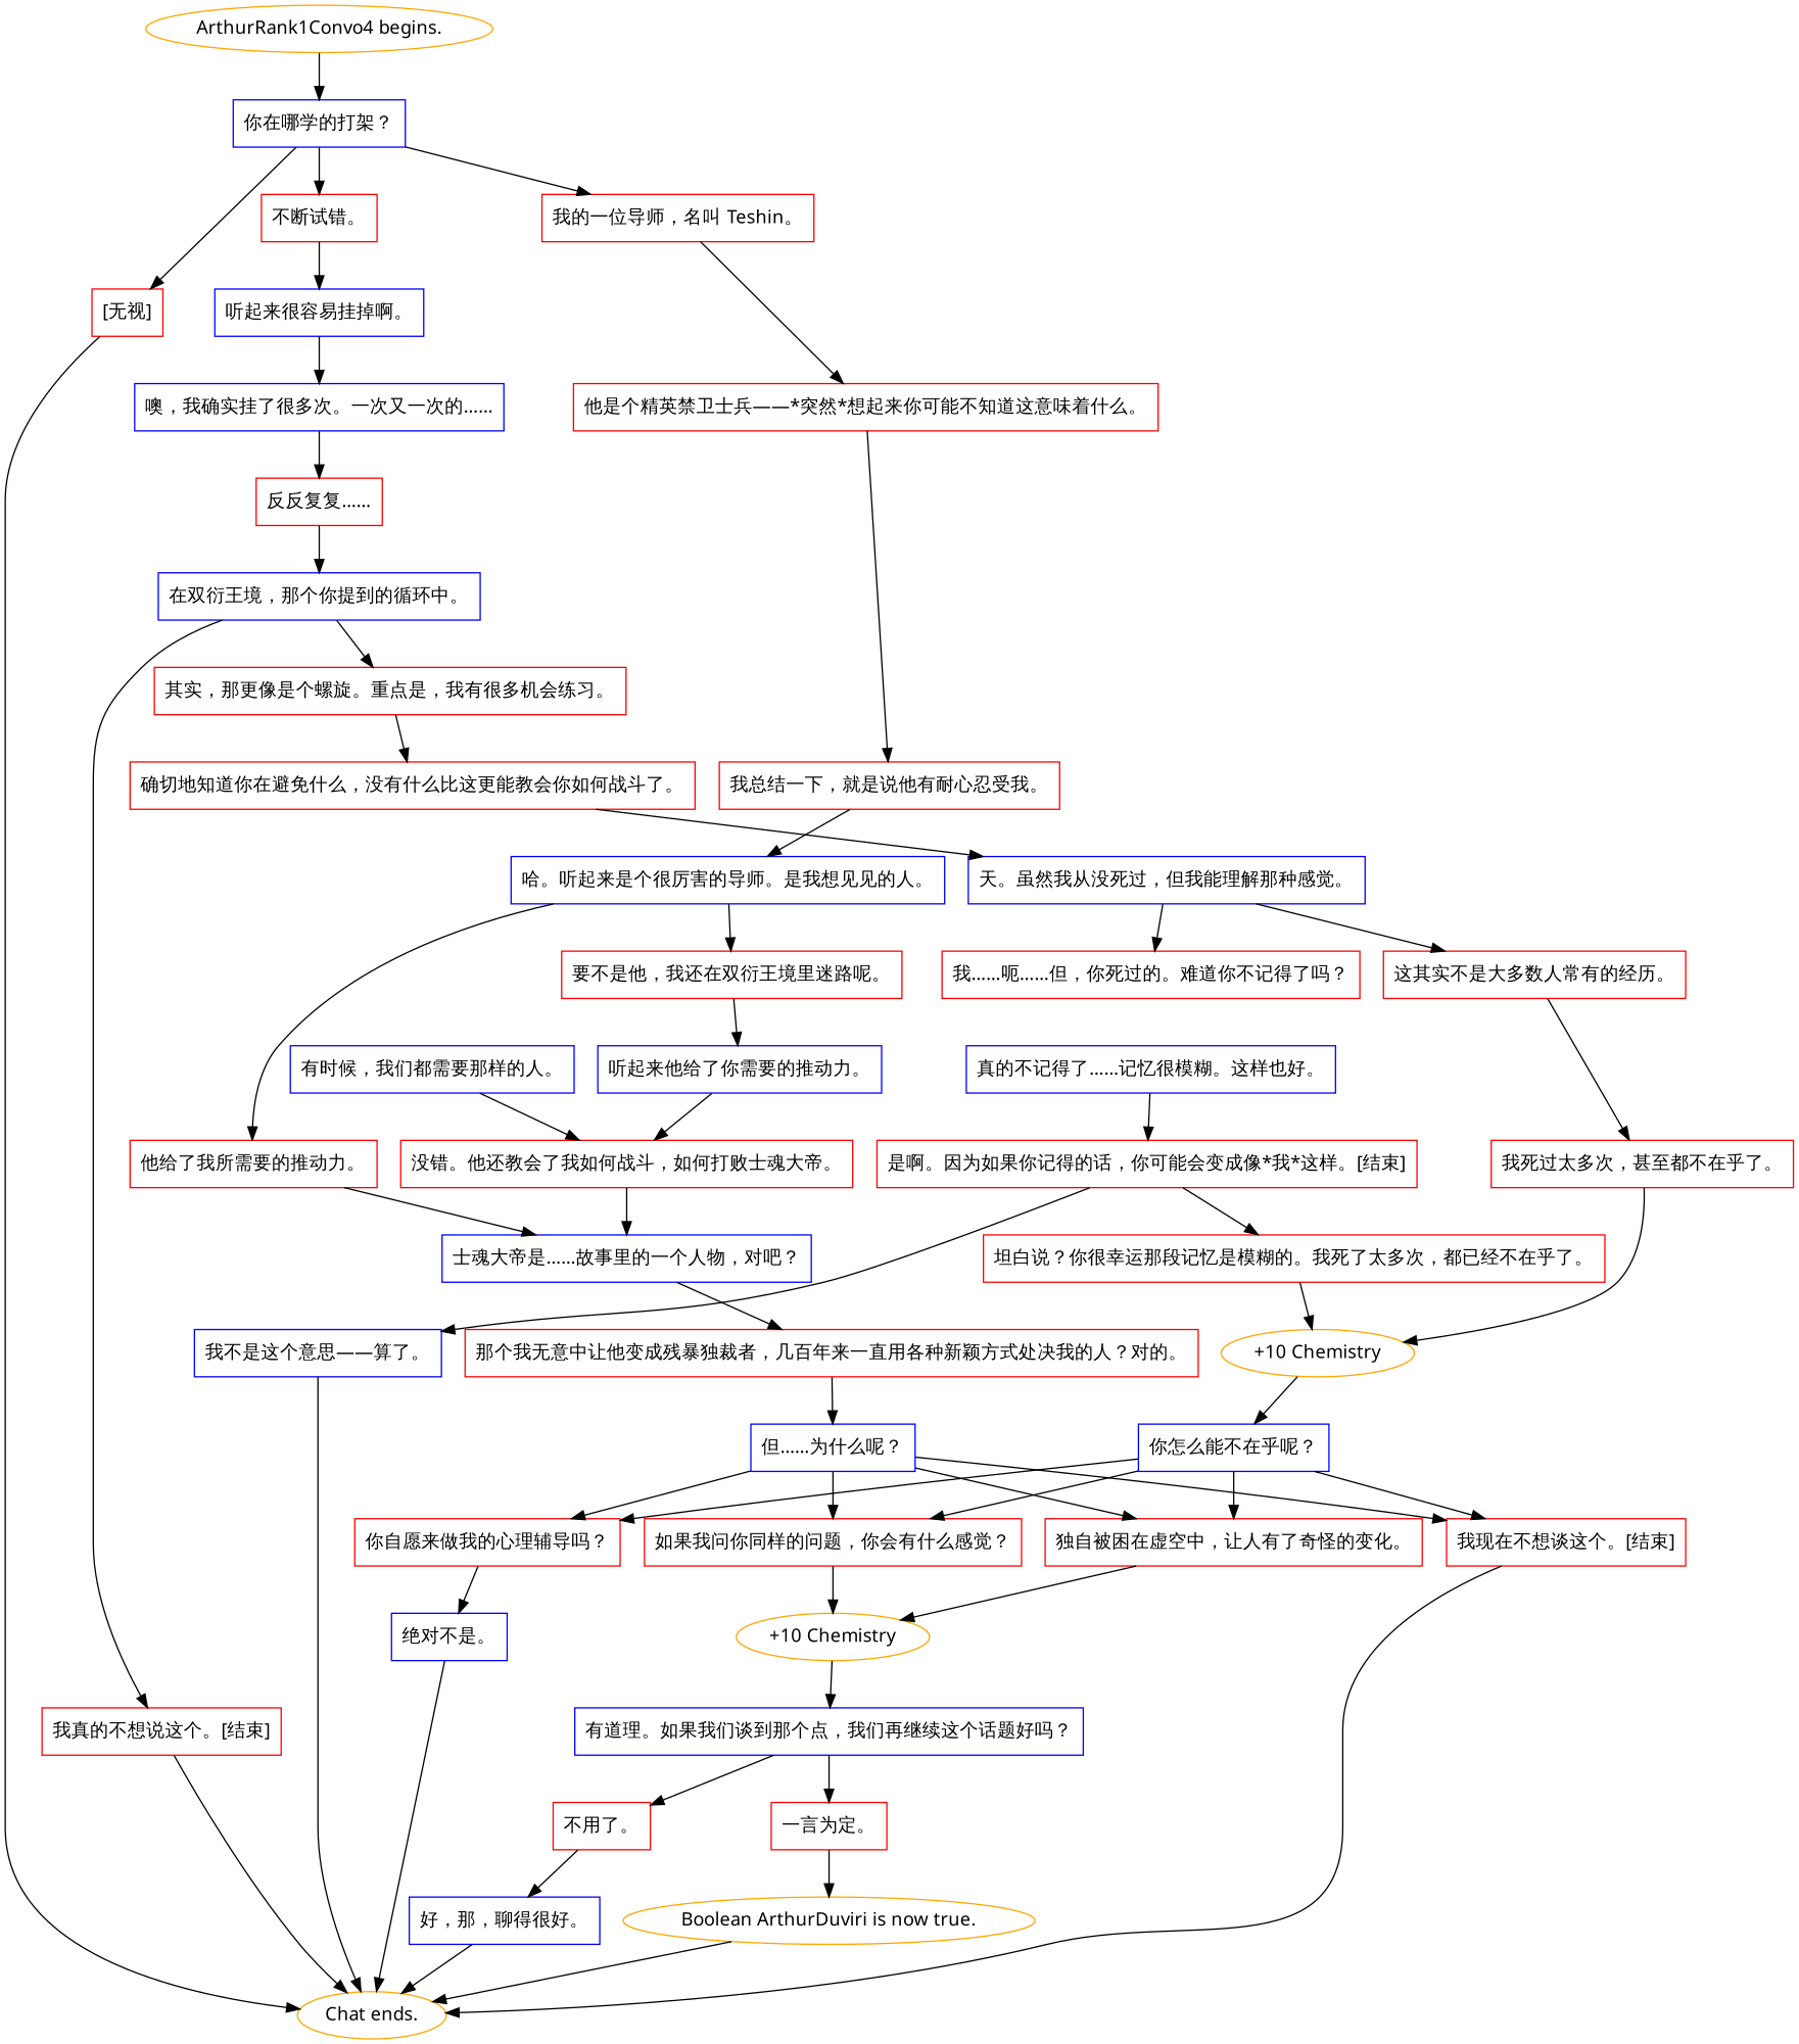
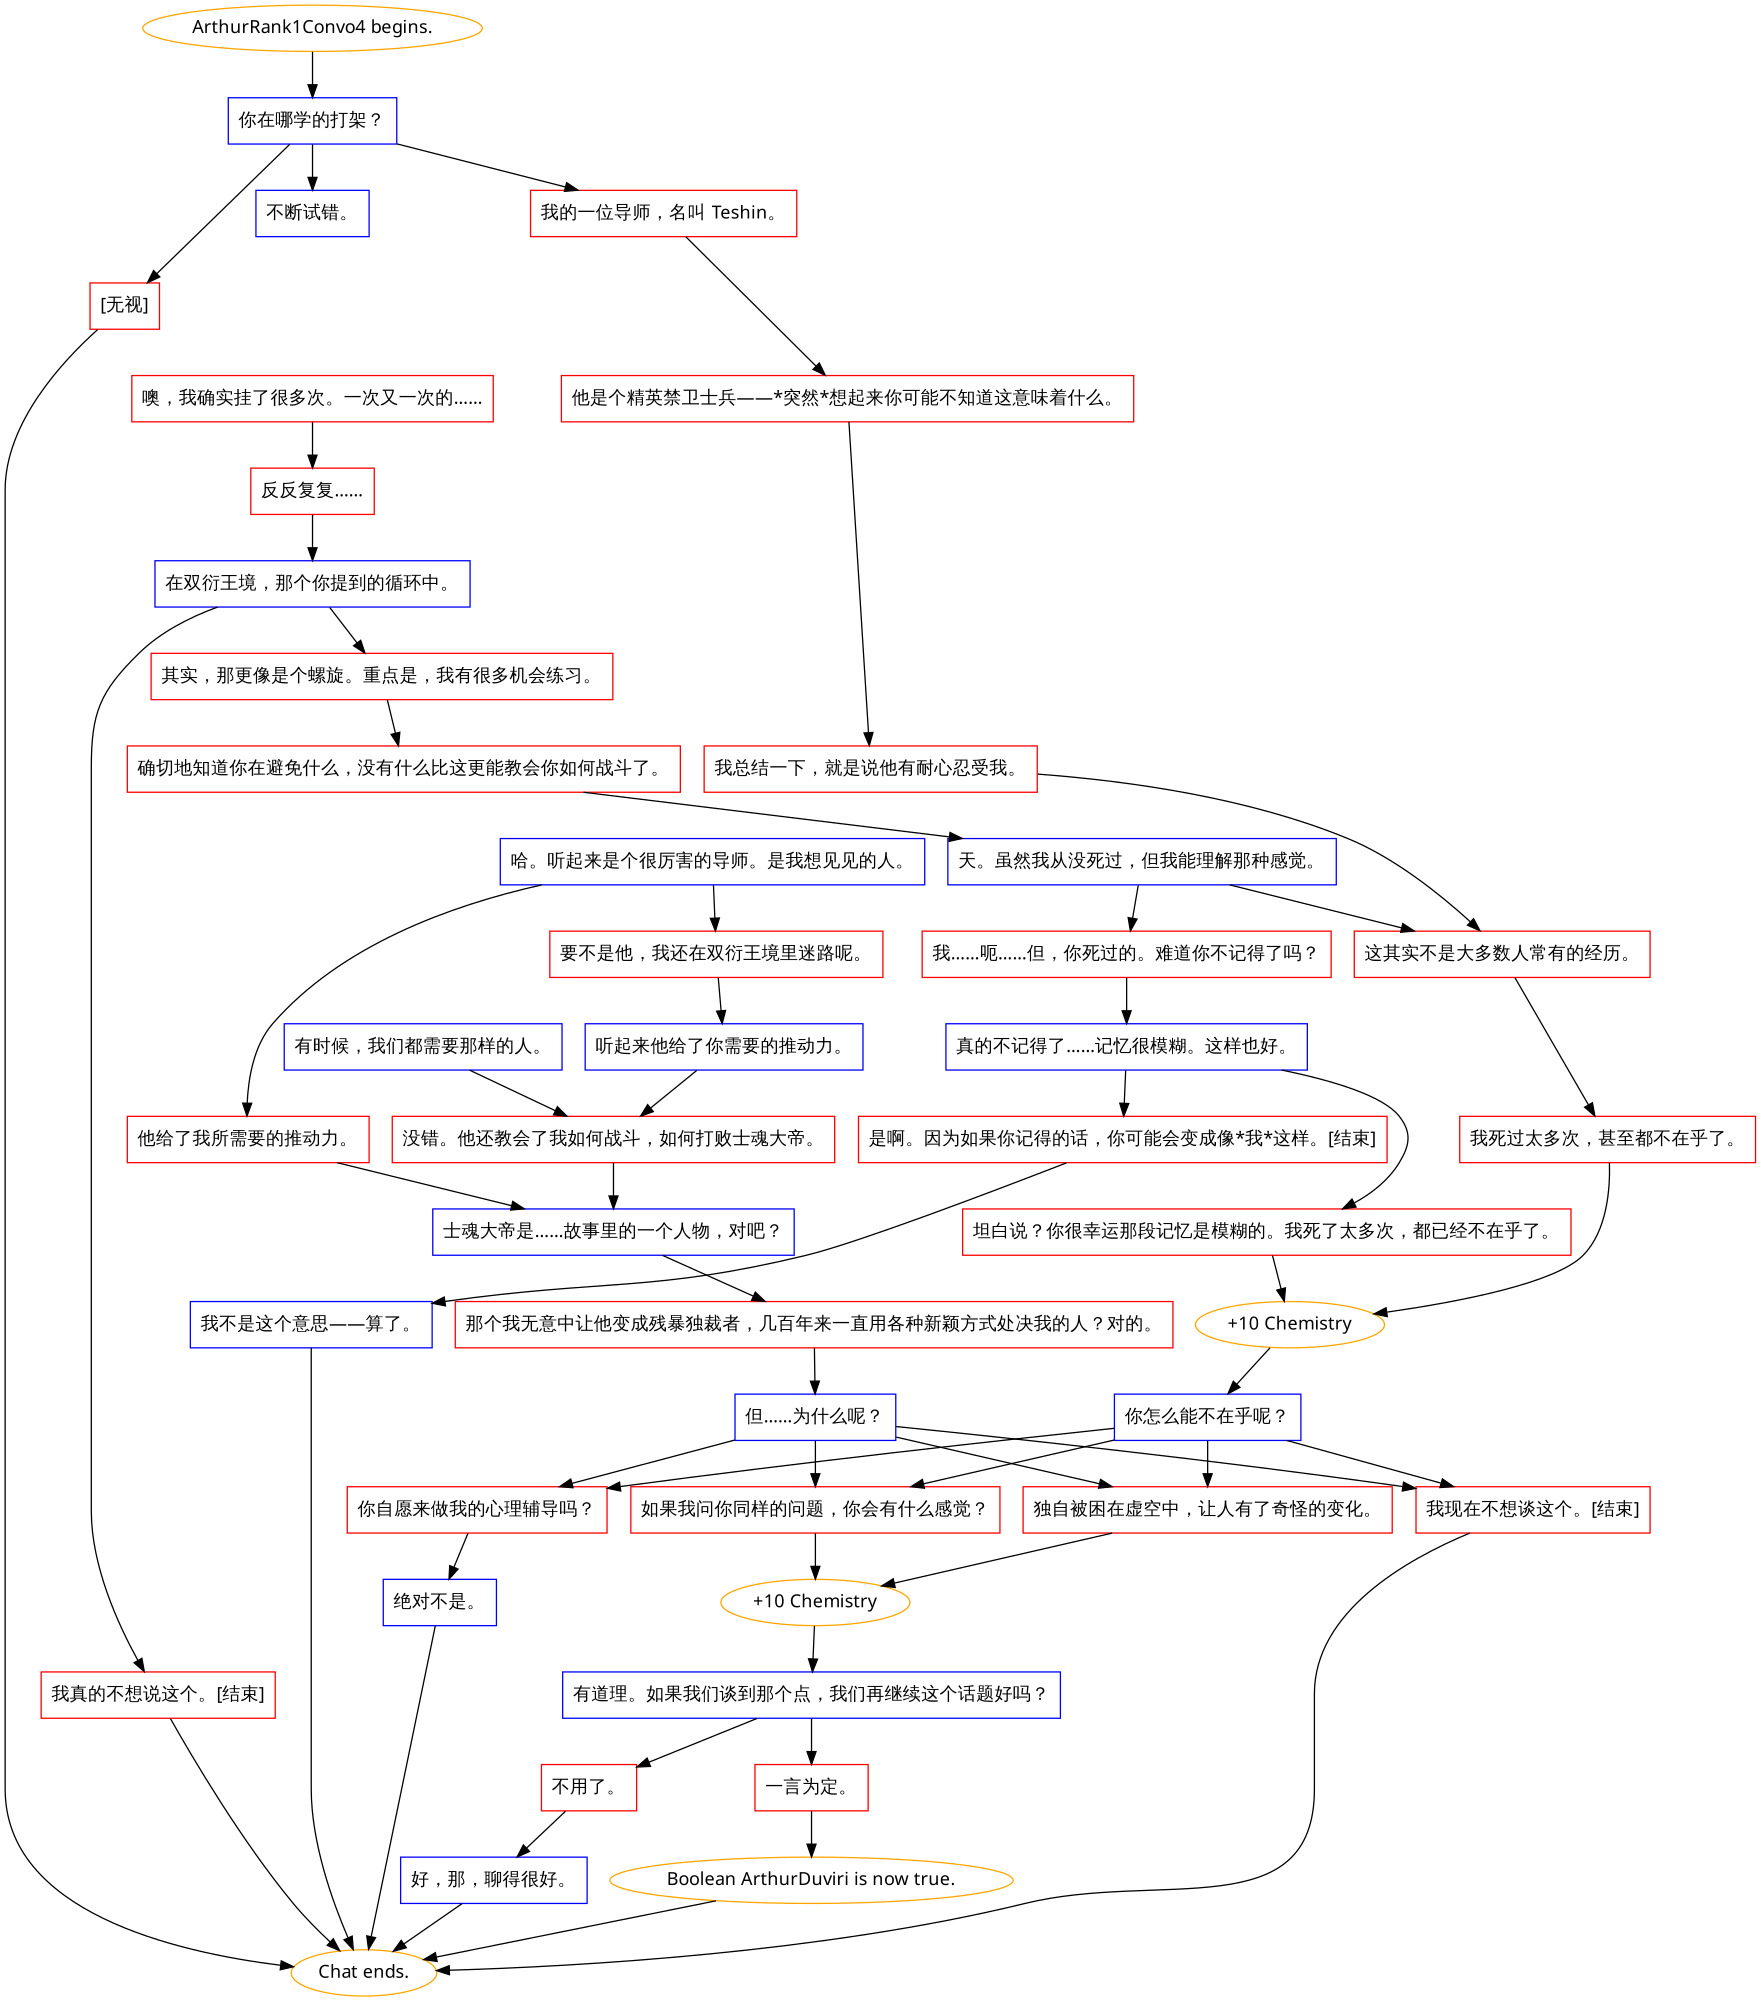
  digraph {
    fontname="Noto Sans"
    node [color=red fontname="Noto Sans" shape=box]
    edge [fontname="Noto Sans"]
    "ArthurRank1Convo4 begins." [color=orange shape=""]
    n2 [color=blue label="你在哪学的打架？"]
-   n3 [label="不断试错。"]
+   n3 [color=blue label="不断试错。"]
    n4 [label="我的一位导师，名叫 Teshin。"]
    n5 [label="[无视]"]
-   n6 [color=blue label="听起来很容易挂掉啊。"]
    n7 [label="他是个精英禁卫士兵——*突然*想起来你可能不知道这意味着什么。"]
    "Chat ends." [color=orange shape=""]
-   n9 [color=blue label="噢，我确实挂了很多次。一次又一次的……"]
+   n9 [label="噢，我确实挂了很多次。一次又一次的……"]
    n10 [label="我总结一下，就是说他有耐心忍受我。"]
    n11 [label="反反复复……"]
    n12 [color=blue label="哈。听起来是个很厉害的导师。是我想见见的人。"]
    n13 [color=blue label="在双衍王境，那个你提到的循环中。"]
    n14 [label="要不是他，我还在双衍王境里迷路呢。"]
    n15 [label="他给了我所需要的推动力。"]
    n16 [label="其实，那更像是个螺旋。重点是，我有很多机会练习。"]
    n17 [label="我真的不想说这个。[结束]"]
    n18 [color=blue label="听起来他给了你需要的推动力。"]
    n19 [color=blue label="士魂大帝是……故事里的一个人物，对吧？"]
    n20 [label="确切地知道你在避免什么，没有什么比这更能教会你如何战斗了。"]
    n21 [label="没错。他还教会了我如何战斗，如何打败士魂大帝。"]
    n22 [color=blue label="有时候，我们都需要那样的人。"]
    n23 [color=blue label="天。虽然我从没死过，但我能理解那种感觉。"]
    n24 [label="我……呃……但，你死过的。难道你不记得了吗？"]
    n25 [label="这其实不是大多数人常有的经历。"]
    n26 [label="那个我无意中让他变成残暴独裁者，几百年来一直用各种新颖方式处决我的人？对的。"]
    n27 [color=blue label="真的不记得了……记忆很模糊。这样也好。"]
    n28 [label="我死过太多次，甚至都不在乎了。"]
    n29 [color=blue label="但……为什么呢？"]
    n30 [label="是啊。因为如果你记得的话，你可能会变成像*我*这样。[结束]"]
    n31 [label="坦白说？你很幸运那段记忆是模糊的。我死了太多次，都已经不在乎了。"]
    n32 [color=orange label="+10 Chemistry" shape=""]
    n33 [label="如果我问你同样的问题，你会有什么感觉？"]
    n34 [label="你自愿来做我的心理辅导吗？"]
    n35 [label="独自被困在虚空中，让人有了奇怪的变化。"]
    n36 [label="我现在不想谈这个。[结束]"]
    n37 [color=blue label="我不是这个意思——算了。"]
    n38 [color=blue label="你怎么能不在乎呢？"]
    n39 [color=orange label="+10 Chemistry" shape=""]
    n40 [color=blue label="绝对不是。"]
    n41 [color=blue label="有道理。如果我们谈到那个点，我们再继续这个话题好吗？"]
    n42 [label="一言为定。"]
    n43 [label="不用了。"]
    n44 [color=orange label="Boolean ArthurDuviri is now true." shape=""]
    n45 [color=blue label="好，那，聊得很好。"]
    "ArthurRank1Convo4 begins." -> n2
    n2 -> n3
    n2 -> n4
    n2 -> n5
-   n3 -> n6
    n4 -> n7
    n5 -> "Chat ends."
-   n6 -> n9
    n7 -> n10
    n9 -> n11
-   n10 -> n12
+   n10 -> n25
    n11 -> n13
    n12 -> n14
    n12 -> n15
    n13 -> n16
    n13 -> n17
    n14 -> n18
    n15 -> n19
    n16 -> n20
    n17 -> "Chat ends."
    n18 -> n21
    n19 -> n26
    n20 -> n23
    n21 -> n19
    n22 -> n21
    n23 -> n24
    n23 -> n25
+   n24 -> n27
    n25 -> n28
    n26 -> n29
    n27 -> n30
-   n30 -> n31
+   n27 -> n31
    n28 -> n32
    n29 -> n33
    n29 -> n34
    n29 -> n35
    n29 -> n36
    n30 -> n37
    n31 -> n32
    n32 -> n38
    n33 -> n39
    n34 -> n40
    n35 -> n39
    n36 -> "Chat ends."
    n37 -> "Chat ends."
    n38 -> n33
    n38 -> n34
    n38 -> n35
    n38 -> n36
    n39 -> n41
    n40 -> "Chat ends."
    n41 -> n42
    n41 -> n43
    n42 -> n44
    n43 -> n45
    n44 -> "Chat ends."
    n45 -> "Chat ends."
  }
